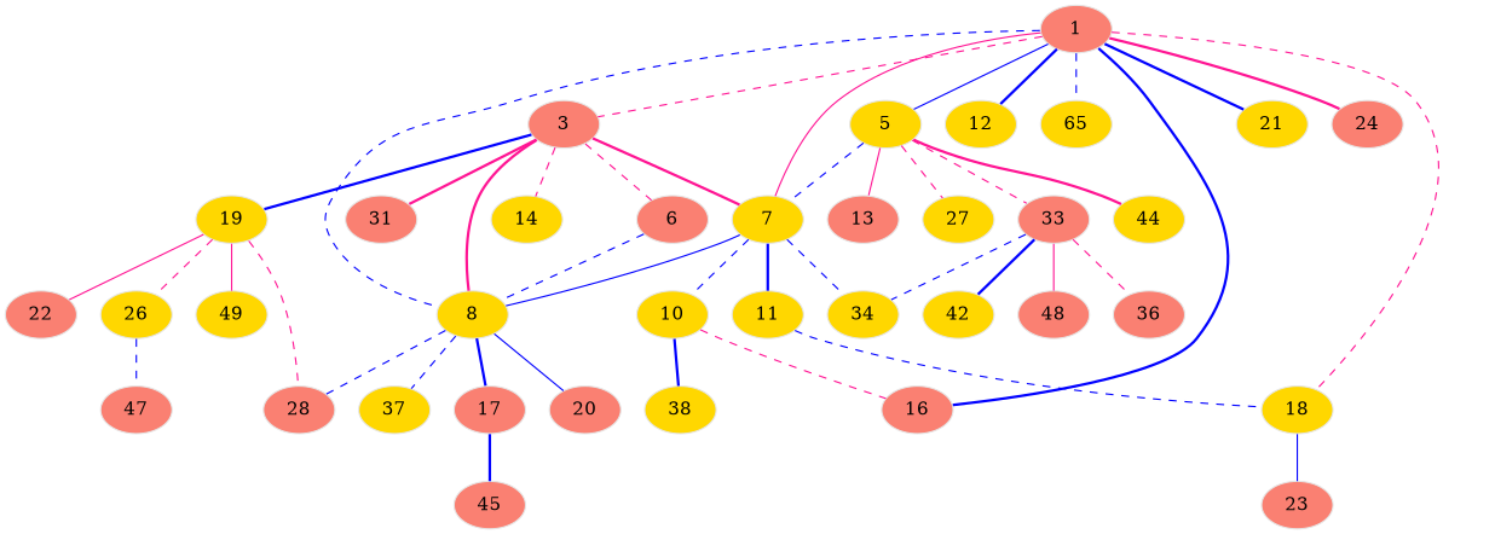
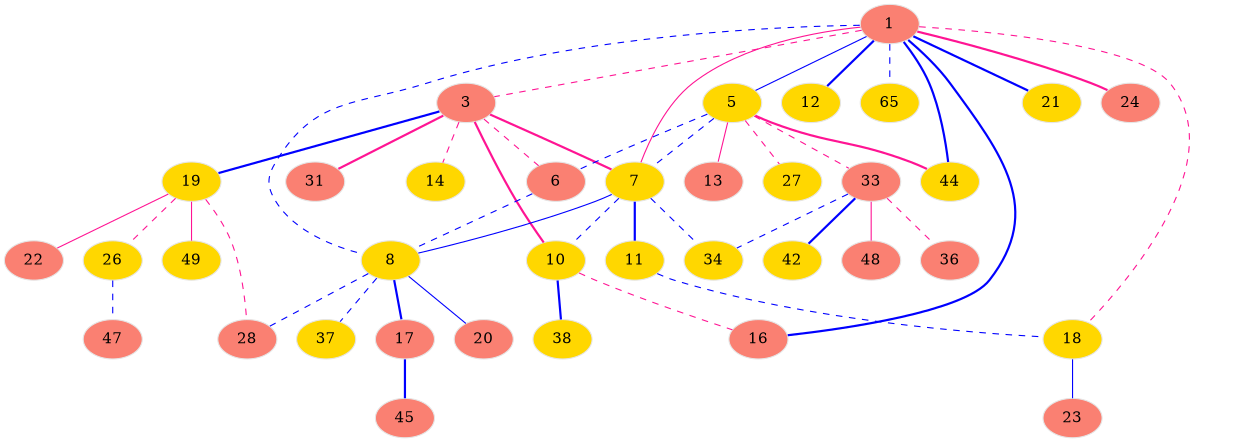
  graph {
    node [color=gray90 fillcolor=gold style=filled]
    edge [color=blue style=dashed]
    1 [fillcolor=salmon super="+2"]
    3 [fillcolor=salmon super="+4"]
    5 [super="+32"]
    7 [super="+9"]
    8 [super="+25"]
    12
    n7 [label=65]
    16 [fillcolor=salmon]
    18 [super="+46"]
    21
    24 [fillcolor=salmon super="+40"]
    44
    6 [fillcolor=salmon]
    14
    19 [super="+43"]
    31 [fillcolor=salmon]
    13 [fillcolor=salmon]
    27 [super="+39"]
    33 [fillcolor=salmon super="+41"]
    10 [super="+30"]
    11
    34
    17 [fillcolor=salmon]
    20 [fillcolor=salmon]
    28 [fillcolor=salmon super="+35"]
    37
    23 [fillcolor=salmon]
    22 [fillcolor=salmon]
    26 [super="+29"]
    49
    36 [fillcolor=salmon]
    42
    48 [fillcolor=salmon]
    38
    45 [fillcolor=salmon]
    47 [fillcolor=salmon]
    1 -- 3 [color=deeppink]
    1 -- 5 [style=solid]
    1 -- 7 [color=deeppink style=solid]
    1 -- 8
    1 -- 12 [style=bold]
    1 -- n7
    1 -- 16 [style=bold]
    1 -- 18 [color=deeppink]
    1 -- 21 [style=bold]
    1 -- 24 [color=deeppink style=bold]
+   1 -- 44 [style=bold]
    3 -- 7 [color=deeppink style=bold]
-   3 -- 8 [color=deeppink style=bold]
+   3 -- 10 [color=deeppink style=bold]
    3 -- 6 [color=deeppink]
    3 -- 14 [color=deeppink]
    3 -- 19 [style=bold]
    3 -- 31 [color=deeppink style=bold]
    5 -- 7
    5 -- 44 [color=deeppink style=bold]
+   5 -- 6
    5 -- 13 [color=deeppink style=solid]
    5 -- 27 [color=deeppink]
    5 -- 33 [color=deeppink]
    7 -- 8 [style=solid]
    7 -- 10
    7 -- 11 [style=bold]
    7 -- 34
    8 -- 17 [style=bold]
    8 -- 20 [style=solid]
    8 -- 28
    8 -- 37
    18 -- 23 [style=solid]
    6 -- 8
    19 -- 28 [color=deeppink]
    19 -- 22 [color=deeppink style=solid]
    19 -- 26 [color=deeppink]
    19 -- 49 [color=deeppink style=solid]
    33 -- 34
    33 -- 36 [color=deeppink]
    33 -- 42 [style=bold]
    33 -- 48 [color=deeppink style=solid]
    10 -- 16 [color=deeppink]
    10 -- 38 [style=bold]
    11 -- 18
    17 -- 45 [style=bold]
    26 -- 47
  }
